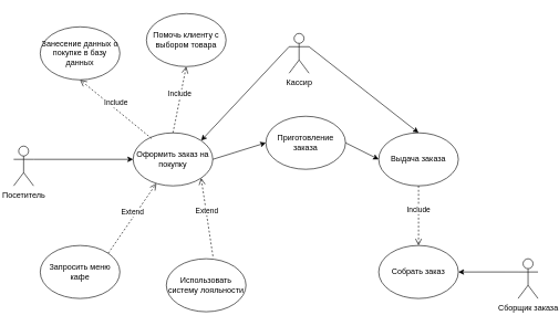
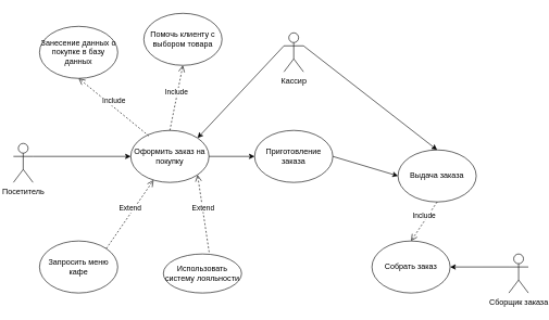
  <mxCell id="0" />
  <mxCell id="1" parent="0" />
  <mxCell id="2" value="Оформить заказ на покупку" style="ellipse;whiteSpace=wrap;html=1;" vertex="1" parent="1"><mxGeometry x="200" y="200" width="120" height="80" as="geometry" /></mxCell>
  <mxCell id="3" value="Помочь клиенту с выбором товара" style="ellipse;whiteSpace=wrap;html=1;" vertex="1" parent="1"><mxGeometry x="220" y="20" width="120" height="80" as="geometry" /></mxCell>
  <mxCell id="4" value="Собрать заказ" style="ellipse;whiteSpace=wrap;html=1;" vertex="1" parent="1"><mxGeometry x="570" y="370" width="120" height="80" as="geometry" /></mxCell>
  <mxCell id="5" value="Запросить меню кафе" style="ellipse;whiteSpace=wrap;html=1;" vertex="1" parent="1"><mxGeometry x="60" y="370" width="120" height="80" as="geometry" /></mxCell>
  <mxCell id="6" value="Посетитель" style="shape=umlActor;verticalLabelPosition=bottom;verticalAlign=top;html=1;outlineConnect=0;" vertex="1" parent="1"><mxGeometry x="20" y="220" width="30" height="60" as="geometry" /></mxCell>
  <mxCell id="7" value="Кассир" style="shape=umlActor;verticalLabelPosition=bottom;verticalAlign=top;html=1;outlineConnect=0;" vertex="1" parent="1"><mxGeometry x="435" y="50" width="30" height="60" as="geometry" /></mxCell>
  <mxCell id="8" value="Сборщик заказа" style="shape=umlActor;verticalLabelPosition=bottom;verticalAlign=top;html=1;outlineConnect=0;" vertex="1" parent="1"><mxGeometry x="780" y="390" width="30" height="60" as="geometry" /></mxCell>
  <mxCell id="9" value="Extend" style="html=1;verticalAlign=bottom;endArrow=open;dashed=1;endSize=8;rounded=0;exitX=1;exitY=0;exitDx=0;exitDy=0;" edge="1" parent="1" target="2" source="5"><mxGeometry relative="1" as="geometry"><mxPoint x="160" y="386.14" as="sourcePoint" /><mxPoint x="257.574" y="397.856" as="targetPoint" /></mxGeometry></mxCell>
  <mxCell id="10" value="" style="endArrow=classic;html=1;rounded=0;entryX=0;entryY=0.5;entryDx=0;entryDy=0;exitX=1;exitY=0.333;exitDx=0;exitDy=0;exitPerimeter=0;" edge="1" parent="1" source="6" target="2"><mxGeometry width="50" height="50" relative="1" as="geometry"><mxPoint x="220" y="290" as="sourcePoint" /><mxPoint x="270" y="240" as="targetPoint" /></mxGeometry></mxCell>
  <mxCell id="11" value="" style="endArrow=classic;html=1;rounded=0;entryX=1;entryY=0.5;entryDx=0;entryDy=0;exitX=0;exitY=0.333;exitDx=0;exitDy=0;exitPerimeter=0;" edge="1" parent="1" source="8" target="4"><mxGeometry width="50" height="50" relative="1" as="geometry"><mxPoint x="443" y="300" as="sourcePoint" /><mxPoint x="493" y="250" as="targetPoint" /></mxGeometry></mxCell>
  <mxCell id="12" value="" style="endArrow=classic;html=1;rounded=0;entryX=1;entryY=0;entryDx=0;entryDy=0;exitX=0;exitY=0.333;exitDx=0;exitDy=0;exitPerimeter=0;" edge="1" parent="1" source="7" target="2"><mxGeometry width="50" height="50" relative="1" as="geometry"><mxPoint x="250" y="290" as="sourcePoint" /><mxPoint x="300" y="240" as="targetPoint" /></mxGeometry></mxCell>
  <mxCell id="13" value="Занесение данных о покупке в базу данных" style="ellipse;whiteSpace=wrap;html=1;" vertex="1" parent="1"><mxGeometry x="60" y="40" width="120" height="80" as="geometry" /></mxCell>
- <mxCell id="14" value="Использовать систему лояльности" style="ellipse;whiteSpace=wrap;html=1;" vertex="1" parent="1"><mxGeometry x="250" y="390" width="120" height="80" as="geometry" /></mxCell>
+ <mxCell id="14" value="Использовать систему лояльности" style="ellipse;whiteSpace=wrap;html=1;" vertex="1" parent="1"><mxGeometry x="250" y="390" width="120" height="60" as="geometry" /></mxCell>
  <mxCell id="15" value="Extend" style="html=1;verticalAlign=bottom;endArrow=open;dashed=1;endSize=8;rounded=0;exitX=0.585;exitY=-0.048;exitDx=0;exitDy=0;exitPerimeter=0;entryX=1;entryY=1;entryDx=0;entryDy=0;" edge="1" parent="1" source="14" target="2"><mxGeometry relative="1" as="geometry"><mxPoint x="67.426" y="351.716" as="sourcePoint" /><mxPoint x="222" y="274" as="targetPoint" /></mxGeometry></mxCell>
- <mxCell id="16" value="Выдача заказа" style="ellipse;whiteSpace=wrap;html=1;" vertex="1" parent="1"><mxGeometry x="570" y="200" width="120" height="80" as="geometry" /></mxCell>
+ <mxCell id="16" value="Выдача заказа" style="ellipse;whiteSpace=wrap;html=1;" vertex="1" parent="1"><mxGeometry x="610" y="230" width="120" height="80" as="geometry" /></mxCell>
  <mxCell id="17" value="" style="endArrow=classic;html=1;rounded=0;entryX=0.5;entryY=0;entryDx=0;entryDy=0;exitX=1;exitY=0.333;exitDx=0;exitDy=0;exitPerimeter=0;" edge="1" parent="1" source="7" target="16"><mxGeometry width="50" height="50" relative="1" as="geometry"><mxPoint x="450" y="130" as="sourcePoint" /><mxPoint x="312.426" y="221.716" as="targetPoint" /></mxGeometry></mxCell>
  <mxCell id="18" value="" style="endArrow=classic;html=1;rounded=0;exitX=1;exitY=0.5;exitDx=0;exitDy=0;entryX=0;entryY=0.5;entryDx=0;entryDy=0;" edge="1" parent="1" source="2" target="22"><mxGeometry width="50" height="50" relative="1" as="geometry"><mxPoint x="455" y="90" as="sourcePoint" /><mxPoint x="350" y="280" as="targetPoint" /></mxGeometry></mxCell>
  <mxCell id="19" value="Include" style="html=1;verticalAlign=bottom;endArrow=open;dashed=1;endSize=8;rounded=0;exitX=0.5;exitY=0;exitDx=0;exitDy=0;entryX=0.5;entryY=1;entryDx=0;entryDy=0;" edge="1" parent="1" source="2" target="3"><mxGeometry relative="1" as="geometry"><mxPoint x="160.2" y="416.16" as="sourcePoint" /><mxPoint x="240.24" y="284.4" as="targetPoint" /></mxGeometry></mxCell>
  <mxCell id="20" value="Include" style="html=1;verticalAlign=bottom;endArrow=open;dashed=1;endSize=8;rounded=0;exitX=0.232;exitY=0.107;exitDx=0;exitDy=0;entryX=0.5;entryY=1;entryDx=0;entryDy=0;exitPerimeter=0;" edge="1" parent="1" source="2" target="13"><mxGeometry relative="1" as="geometry"><mxPoint x="270" y="210" as="sourcePoint" /><mxPoint x="290" y="110" as="targetPoint" /></mxGeometry></mxCell>
  <mxCell id="21" value="Include" style="html=1;verticalAlign=bottom;endArrow=open;dashed=1;endSize=8;rounded=0;exitX=0.5;exitY=1;exitDx=0;exitDy=0;entryX=0.5;entryY=0;entryDx=0;entryDy=0;" edge="1" parent="1" source="16" target="4"><mxGeometry relative="1" as="geometry"><mxPoint x="280" y="220" as="sourcePoint" /><mxPoint x="300" y="120" as="targetPoint" /></mxGeometry></mxCell>
- <mxCell id="22" value="Приготовление заказа" style="ellipse;whiteSpace=wrap;html=1;" vertex="1" parent="1"><mxGeometry x="400" y="175" width="120" height="80" as="geometry" /></mxCell>
+ <mxCell id="22" value="Приготовление заказа" style="ellipse;whiteSpace=wrap;html=1;" vertex="1" parent="1"><mxGeometry x="390" y="200" width="120" height="80" as="geometry" /></mxCell>
  <mxCell id="23" value="" style="endArrow=classic;html=1;rounded=0;exitX=1;exitY=0.5;exitDx=0;exitDy=0;entryX=0;entryY=0.5;entryDx=0;entryDy=0;" edge="1" parent="1" source="22" target="16"><mxGeometry width="50" height="50" relative="1" as="geometry"><mxPoint x="330" y="250" as="sourcePoint" /><mxPoint x="400" y="250" as="targetPoint" /></mxGeometry></mxCell>
